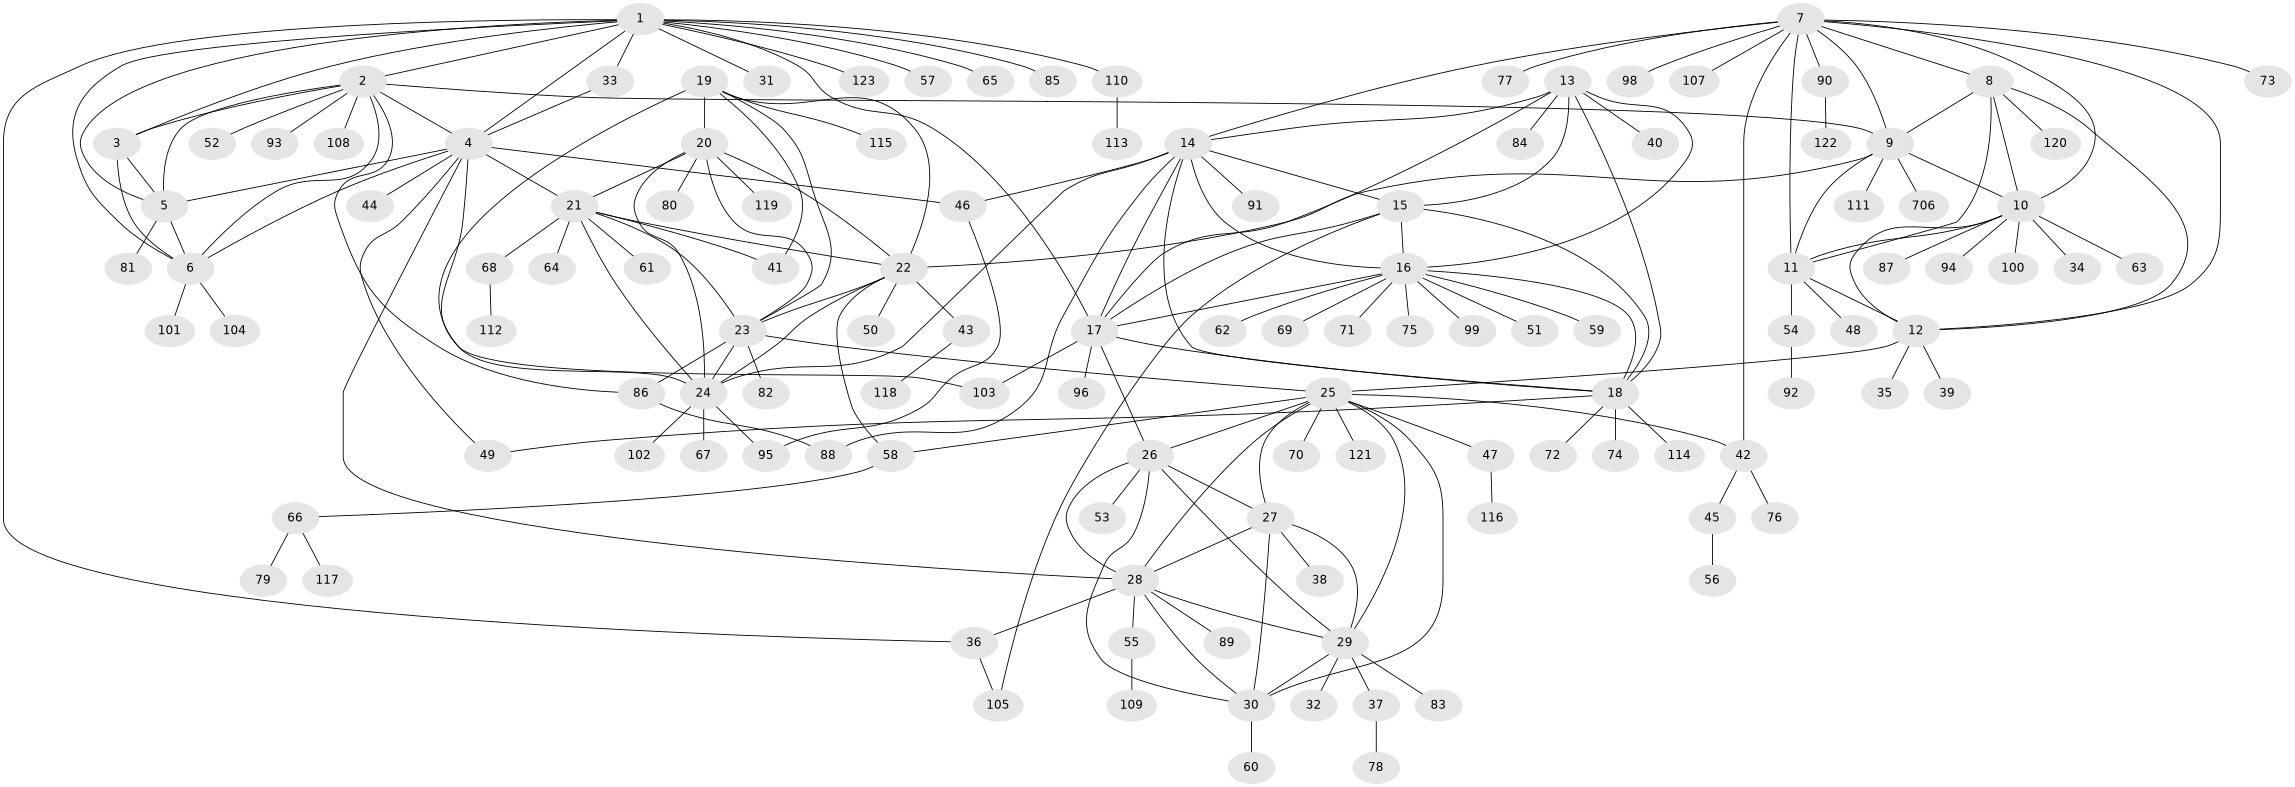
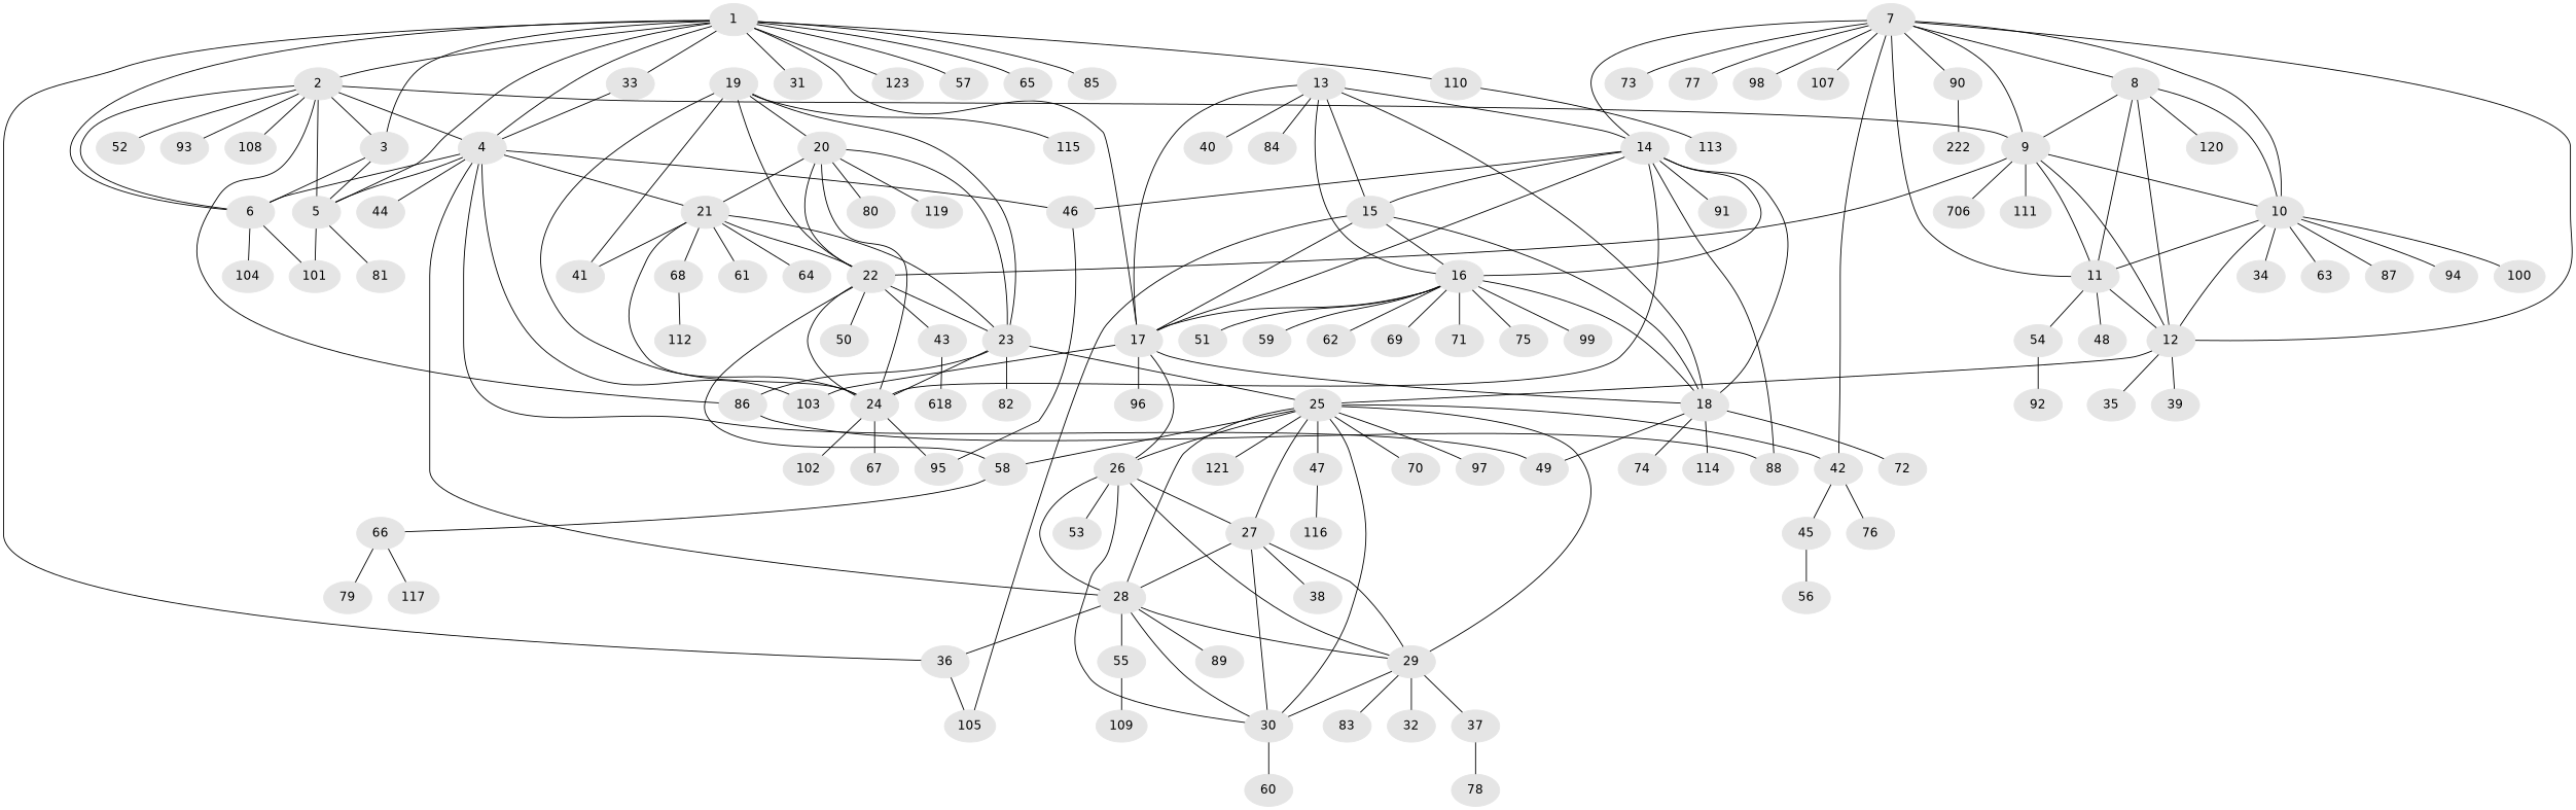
  graph {
    fontname="DejaVu Sans"
    node [color=gray90 fontname="DejaVu Sans" style=filled]
    edge [fontname="DejaVu Sans"]
    1
    2
    3
    4
    5
    6
    17
    31
    33
    36
    57
    65
    85
    110
    123
    9
    52
    86
    93
    108
    21
    28
    44
    46
    49
    103
    81
    101
    104
    18
    26
    96
    105
    113
    10
    11
    12
    22
    n39 [label=706]
    111
    88
    24
    23
    41
    61
    64
    68
    29
    30
    55
    89
    95
    7
    8
    14
    42
    73
    77
    90
    98
    107
    120
    34
    63
    87
    94
    100
    48
    54
    25
    35
    39
    15
    16
    91
    45
    76
-   122
+   122 [label=222]
    43
    50
    58
    92
    27
    47
    70
+   97
    121
    13
    40
    84
    51
    59
    62
    69
    71
    75
    99
    72
    74
    114
    67
    102
    53
    19
    20
    115
    80
    119
    82
    112
-   118
+   118 [label=618]
    66
    38
    32
    37
    83
    60
    116
    109
    78
    56
    79
    117
    1 -- 2
    1 -- 3
    1 -- 4
    1 -- 5
    1 -- 6
    1 -- 17
    1 -- 31
    1 -- 33
    1 -- 36
    1 -- 57
    1 -- 65
    1 -- 85
    1 -- 110
    1 -- 123
    2 -- 3
    2 -- 4
    2 -- 5
    2 -- 6
    2 -- 9
    2 -- 52
    2 -- 86
    2 -- 93
    2 -- 108
    3 -- 5
    3 -- 6
    4 -- 5
    4 -- 6
    4 -- 21
    4 -- 28
    4 -- 44
    4 -- 46
    4 -- 49
    4 -- 103
-   5 -- 6
+   5 -- 101
    5 -- 81
    6 -- 101
    6 -- 104
    17 -- 103
    17 -- 18
    17 -- 26
    17 -- 96
    33 -- 4
    36 -- 105
    110 -- 113
    9 -- 10
    9 -- 11
+   9 -- 12
    9 -- 22
    9 -- n39
    9 -- 111
    86 -- 88
    21 -- 22
    21 -- 24
    21 -- 23
    21 -- 41
    21 -- 61
    21 -- 64
    21 -- 68
    28 -- 36
    28 -- 29
    28 -- 30
    28 -- 55
    28 -- 89
    46 -- 95
    18 -- 49
    18 -- 72
    18 -- 74
    18 -- 114
    26 -- 28
    26 -- 29
    26 -- 30
    26 -- 27
    26 -- 53
    10 -- 11
    10 -- 12
    10 -- 34
    10 -- 63
    10 -- 87
    10 -- 94
    10 -- 100
    11 -- 12
    11 -- 48
    11 -- 54
    12 -- 25
    12 -- 35
    12 -- 39
    22 -- 24
    22 -- 23
    22 -- 43
    22 -- 50
    22 -- 58
    24 -- 95
    24 -- 67
    24 -- 102
    23 -- 86
    23 -- 24
    23 -- 25
    23 -- 82
    68 -- 112
    29 -- 30
    29 -- 32
    29 -- 37
    29 -- 83
    30 -- 60
    55 -- 109
    7 -- 9
    7 -- 10
    7 -- 11
    7 -- 12
    7 -- 8
    7 -- 14
    7 -- 42
    7 -- 73
    7 -- 77
    7 -- 90
    7 -- 98
    7 -- 107
    8 -- 9
    8 -- 10
    8 -- 11
    8 -- 12
    8 -- 120
    14 -- 17
    14 -- 46
    14 -- 18
    14 -- 88
    14 -- 24
    14 -- 15
    14 -- 16
    14 -- 91
    42 -- 45
    42 -- 76
    90 -- 122
    54 -- 92
    25 -- 28
    25 -- 26
    25 -- 29
    25 -- 30
    25 -- 42
    25 -- 58
    25 -- 27
    25 -- 47
    25 -- 70
+   25 -- 97
    25 -- 121
    15 -- 17
    15 -- 18
    15 -- 105
    15 -- 16
    16 -- 17
    16 -- 18
    16 -- 51
    16 -- 59
    16 -- 62
    16 -- 69
    16 -- 71
    16 -- 75
    16 -- 99
    45 -- 56
    43 -- 118
    58 -- 66
    27 -- 28
    27 -- 29
    27 -- 30
    27 -- 38
    47 -- 116
    13 -- 17
    13 -- 18
    13 -- 14
    13 -- 15
    13 -- 16
    13 -- 40
    13 -- 84
    19 -- 22
    19 -- 24
    19 -- 23
    19 -- 41
    19 -- 20
    19 -- 115
    20 -- 21
    20 -- 22
    20 -- 24
    20 -- 23
    20 -- 80
    20 -- 119
    66 -- 79
    66 -- 117
    37 -- 78
  }
